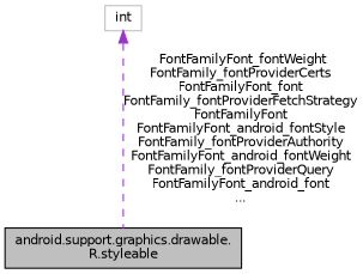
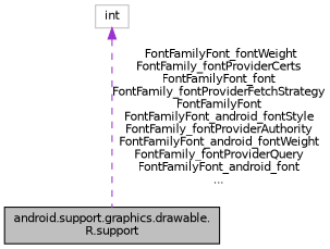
  digraph {
    node [fontname=Helvetica fontsize=10 shape=record style=filled]
-   n1 [color=black fillcolor=grey75 fontcolor=black height=0.2 label="android.support.graphics.drawable.\lR.styleable" width=0.4]
+   n1 [color=black fillcolor=grey75 fontcolor=black height=0.2 label="android.support.graphics.drawable.\lR.support" width=0.4]
    n2 [color=grey75 fillcolor=white height=0.2 label=int width=0.4]
    n2 -> n1 [color=darkorchid3 dir=back fontname=Helvetica fontsize=10 label=" FontFamilyFont_fontWeight\nFontFamily_fontProviderCerts\nFontFamilyFont_font\nFontFamily_fontProviderFetchStrategy\nFontFamilyFont\nFontFamilyFont_android_fontStyle\nFontFamily_fontProviderAuthority\nFontFamilyFont_android_fontWeight\nFontFamily_fontProviderQuery\nFontFamilyFont_android_font\n..." labelfontname=Helvetica labelfontsize=10 style=dashed]
  }
